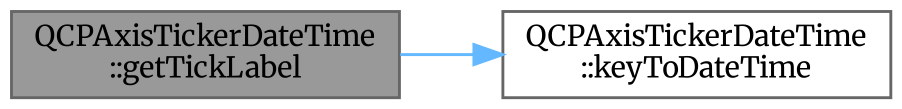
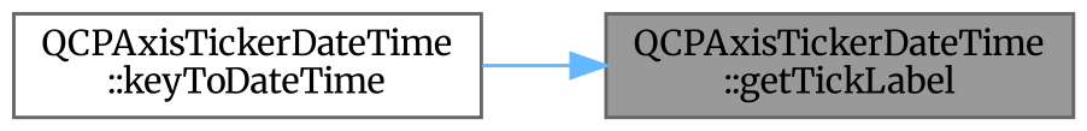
  digraph {
    rankdir=LR
    fontname=Merriweather
    node [fontname=Merriweather fontsize=10 shape=box style=filled]
    n1 [color=gray40 fillcolor=grey60 fontcolor=black height=0.2 label="QCPAxisTickerDateTime\l::getTickLabel" width=0.4]
    n2 [color=grey40 fillcolor=white height=0.2 label="QCPAxisTickerDateTime\l::keyToDateTime" width=0.4]
-   n1 -> n2 [color=steelblue1 fontname=Merriweather fontsize=10 labelfontname=Helvetica labelfontsize=10 style=solid]
+   n2 -> n1 [color=steelblue1 fontname=Merriweather fontsize=10 labelfontname=Helvetica labelfontsize=10 style=solid]
  }
